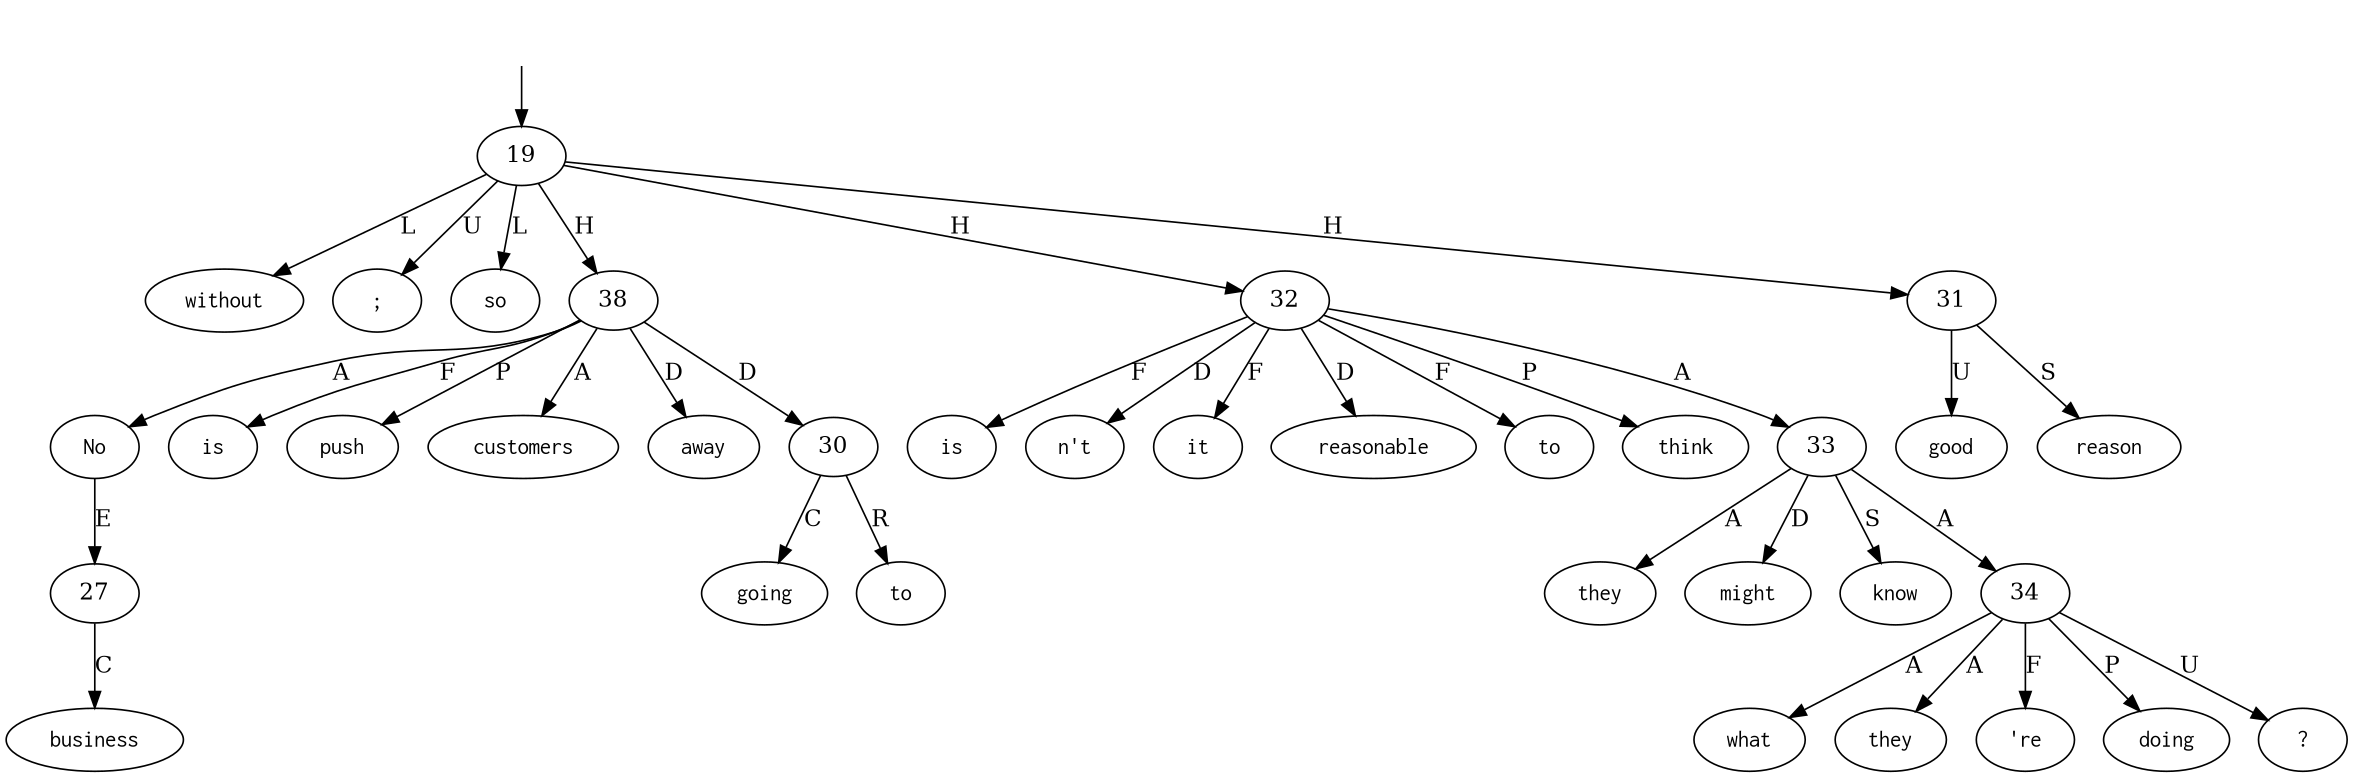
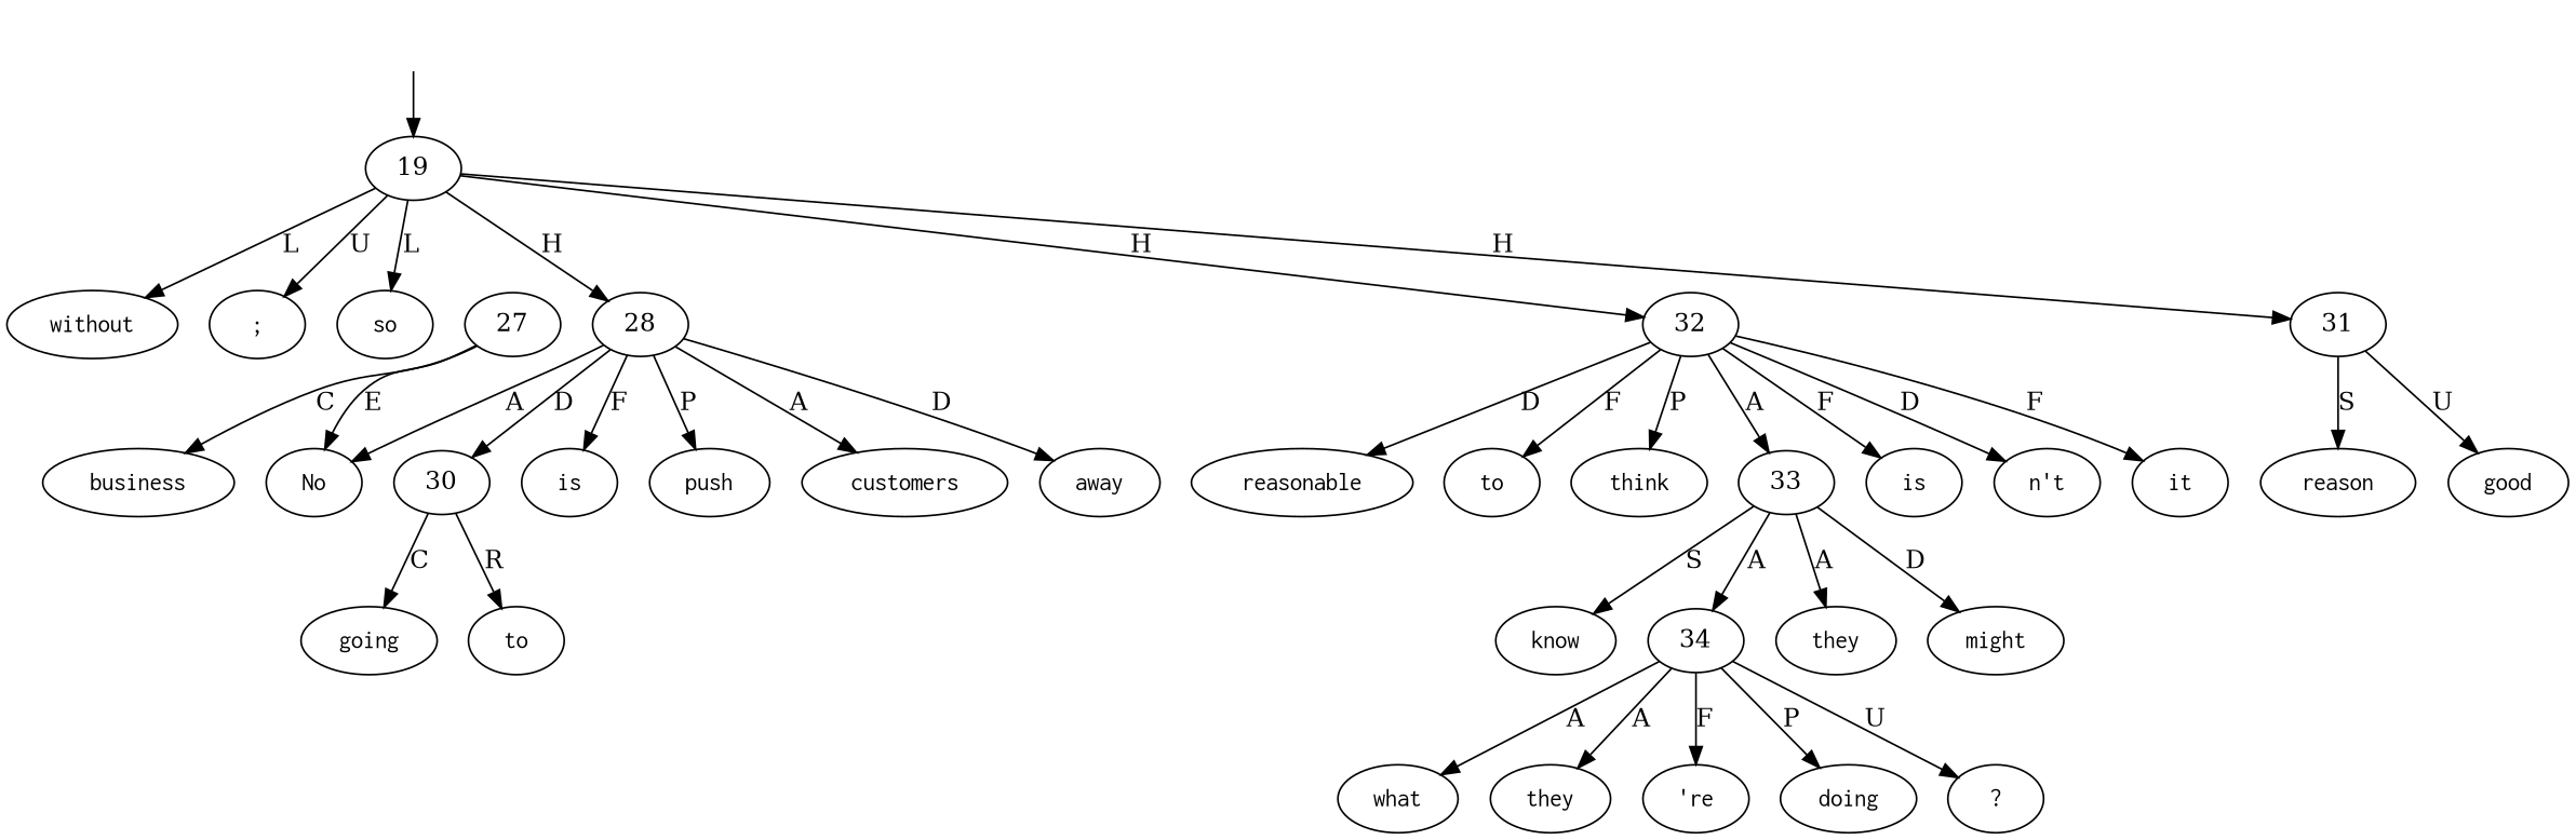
  digraph {
    node [shape=oval]
    top [style=invis shape=""]
    n2 [label=19 shape=""]
    n3 [label=<<table align="center" border="0" cellspacing="0"><tr><td colspan="2"><font face="Courier">without</font></td></tr></table>>]
    n4 [label=<<table align="center" border="0" cellspacing="0"><tr><td colspan="2"><font face="Courier">;</font></td></tr></table>>]
    n5 [label=<<table align="center" border="0" cellspacing="0"><tr><td colspan="2"><font face="Courier">so</font></td></tr></table>>]
-   28 [label=38 shape=""]
+   28 [shape=""]
    32 [shape=""]
    31 [shape=""]
    n9 [label=<<table align="center" border="0" cellspacing="0"><tr><td colspan="2"><font face="Courier">No</font></td></tr></table>>]
    n10 [label=<<table align="center" border="0" cellspacing="0"><tr><td colspan="2"><font face="Courier">is</font></td></tr></table>>]
    n11 [label=<<table align="center" border="0" cellspacing="0"><tr><td colspan="2"><font face="Courier">push</font></td></tr></table>>]
    n12 [label=<<table align="center" border="0" cellspacing="0"><tr><td colspan="2"><font face="Courier">customers</font></td></tr></table>>]
    n13 [label=<<table align="center" border="0" cellspacing="0"><tr><td colspan="2"><font face="Courier">away</font></td></tr></table>>]
    30 [shape=""]
    n15 [label=<<table align="center" border="0" cellspacing="0"><tr><td colspan="2"><font face="Courier">is</font></td></tr></table>>]
    n16 [label=<<table align="center" border="0" cellspacing="0"><tr><td colspan="2"><font face="Courier">n&#x27;t</font></td></tr></table>>]
    n17 [label=<<table align="center" border="0" cellspacing="0"><tr><td colspan="2"><font face="Courier">it</font></td></tr></table>>]
    n18 [label=<<table align="center" border="0" cellspacing="0"><tr><td colspan="2"><font face="Courier">reasonable</font></td></tr></table>>]
    n19 [label=<<table align="center" border="0" cellspacing="0"><tr><td colspan="2"><font face="Courier">to</font></td></tr></table>>]
    n20 [label=<<table align="center" border="0" cellspacing="0"><tr><td colspan="2"><font face="Courier">think</font></td></tr></table>>]
    33 [shape=""]
    n22 [label=<<table align="center" border="0" cellspacing="0"><tr><td colspan="2"><font face="Courier">good</font></td></tr></table>>]
    n23 [label=<<table align="center" border="0" cellspacing="0"><tr><td colspan="2"><font face="Courier">reason</font></td></tr></table>>]
    n24 [label=<<table align="center" border="0" cellspacing="0"><tr><td colspan="2"><font face="Courier">business</font></td></tr></table>>]
    n25 [label=<<table align="center" border="0" cellspacing="0"><tr><td colspan="2"><font face="Courier">going</font></td></tr></table>>]
    n26 [label=<<table align="center" border="0" cellspacing="0"><tr><td colspan="2"><font face="Courier">to</font></td></tr></table>>]
    n27 [label=<<table align="center" border="0" cellspacing="0"><tr><td colspan="2"><font face="Courier">they</font></td></tr></table>>]
    n28 [label=<<table align="center" border="0" cellspacing="0"><tr><td colspan="2"><font face="Courier">might</font></td></tr></table>>]
    n29 [label=<<table align="center" border="0" cellspacing="0"><tr><td colspan="2"><font face="Courier">know</font></td></tr></table>>]
    n30 [label=<<table align="center" border="0" cellspacing="0"><tr><td colspan="2"><font face="Courier">what</font></td></tr></table>>]
    n31 [label=<<table align="center" border="0" cellspacing="0"><tr><td colspan="2"><font face="Courier">they</font></td></tr></table>>]
    n32 [label=<<table align="center" border="0" cellspacing="0"><tr><td colspan="2"><font face="Courier">&#x27;re</font></td></tr></table>>]
    n33 [label=<<table align="center" border="0" cellspacing="0"><tr><td colspan="2"><font face="Courier">doing</font></td></tr></table>>]
    n34 [label=<<table align="center" border="0" cellspacing="0"><tr><td colspan="2"><font face="Courier">?</font></td></tr></table>>]
    27 [shape=""]
    34 [shape=""]
    top -> n2
    n2 -> n3 [label=L]
    n2 -> n4 [label=U]
    n2 -> n5 [label=L]
    n2 -> 28 [label=H]
    n2 -> 32 [label=H]
    n2 -> 31 [label=H]
    28 -> n9 [label=A]
    28 -> n10 [label=F]
    28 -> n11 [label=P]
    28 -> n12 [label=A]
    28 -> n13 [label=D]
    28 -> 30 [label=D]
    32 -> n15 [label=F]
    32 -> n16 [label=D]
    32 -> n17 [label=F]
    32 -> n18 [label=D]
    32 -> n19 [label=F]
    32 -> n20 [label=P]
    32 -> 33 [label=A]
    31 -> n22 [label=U]
    31 -> n23 [label=S]
    30 -> n25 [label=C]
    30 -> n26 [label=R]
    33 -> n27 [label=A]
    33 -> n28 [label=D]
    33 -> n29 [label=S]
    33 -> 34 [label=A]
-   n9 -> 27 [label=E]
+   27 -> n9 [label=E]
    27 -> n24 [label=C]
    34 -> n30 [label=A]
    34 -> n31 [label=A]
    34 -> n32 [label=F]
    34 -> n33 [label=P]
    34 -> n34 [label=U]
  }
